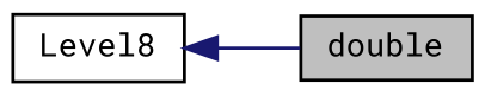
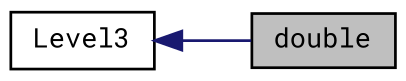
  digraph {
    rankdir=LR
    fontname="Roboto Mono"
    node [color=black fontname="Roboto Mono" fontsize=10 shape=record style=filled]
    n1 [fillcolor=grey75 fontcolor=black height=0.2 label=double width=0.4]
-   n2 [fillcolor=white height=0.2 label=Level8 width=0.4]
+   n2 [fillcolor=white height=0.2 label=Level3 width=0.4]
    n2 -> n1 [color=midnightblue dir=back fontname="Roboto Mono" fontsize=10 labelfontname=Helvetica labelfontsize=10 shape=plaintext style=solid]
  }
